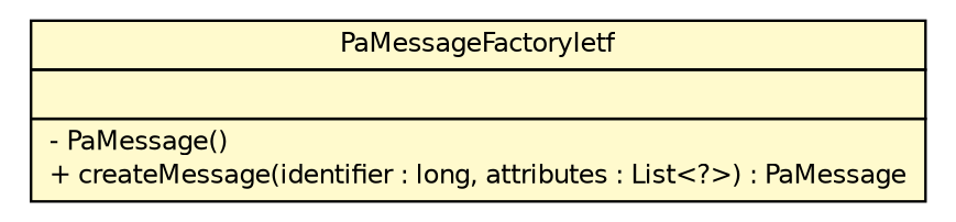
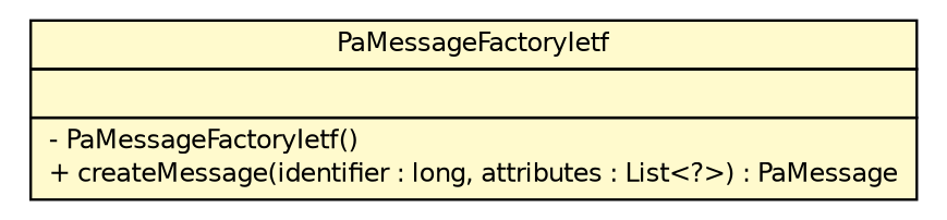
  digraph {
    nodesep=0.25
    ranksep=0.5
-   n1 [fontcolor=black fontname=Helvetica fontsize=10.0 label=<<table title="org.ietf.nea.pa.message.PaMessageFactoryIetf" border="0" cellborder="1" cellspacing="0" cellpadding="2" port="p" bgcolor="lemonChiffon" href="./PaMessageFactoryIetf.html"> 		<tr><td><table border="0" cellspacing="0" cellpadding="1"> <tr><td align="center" balign="center"> PaMessageFactoryIetf </td></tr> 		</table></td></tr> 		<tr><td><table border="0" cellspacing="0" cellpadding="1"> <tr><td align="left" balign="left">  </td></tr> 		</table></td></tr> 		<tr><td><table border="0" cellspacing="0" cellpadding="1"> <tr><td align="left" balign="left"> - PaMessage() </td></tr> <tr><td align="left" balign="left"> + createMessage(identifier : long, attributes : List&lt;?&gt;) : PaMessage </td></tr> 		</table></td></tr> 		</table>> shape=plaintext]
+   n1 [fontcolor=black fontname=Helvetica fontsize=10.0 label=<<table title="org.ietf.nea.pa.message.PaMessageFactoryIetf" border="0" cellborder="1" cellspacing="0" cellpadding="2" port="p" bgcolor="lemonChiffon" href="./PaMessageFactoryIetf.html"> 		<tr><td><table border="0" cellspacing="0" cellpadding="1"> <tr><td align="center" balign="center"> PaMessageFactoryIetf </td></tr> 		</table></td></tr> 		<tr><td><table border="0" cellspacing="0" cellpadding="1"> <tr><td align="left" balign="left">  </td></tr> 		</table></td></tr> 		<tr><td><table border="0" cellspacing="0" cellpadding="1"> <tr><td align="left" balign="left"> - PaMessageFactoryIetf() </td></tr> <tr><td align="left" balign="left"> + createMessage(identifier : long, attributes : List&lt;?&gt;) : PaMessage </td></tr> 		</table></td></tr> 		</table>> shape=plaintext]
  }
